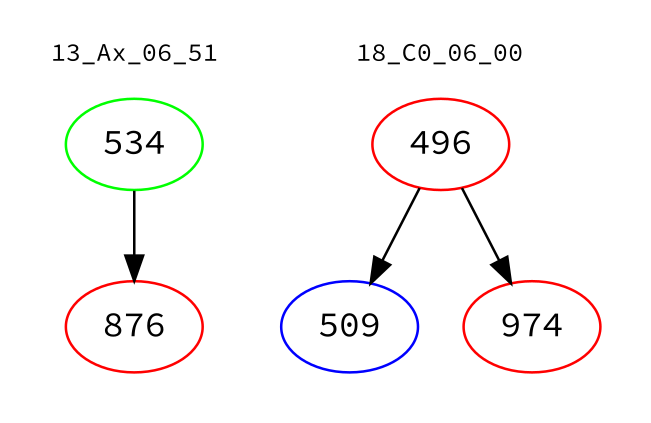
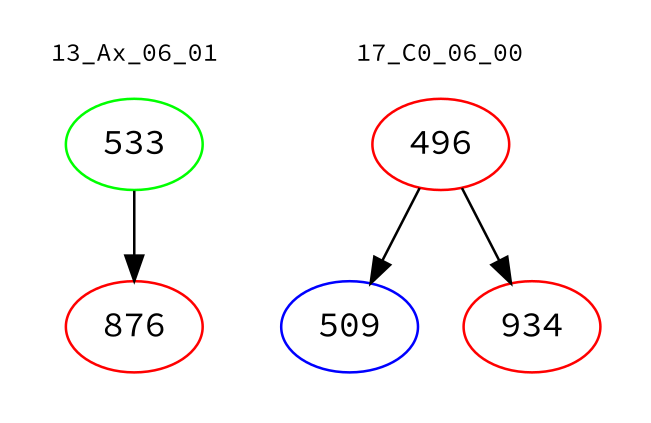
  digraph {
    fontname="Source Code Pro"
    node [color=red fontname="Source Code Pro"]
    edge [color=black fontname="Source Code Pro"]
-   n1 [color=green label=534]
+   n1 [color=green label=533]
    n2 [label=876]
    n3 [label=496]
    n4 [color=blue label=509]
-   n5 [label=974]
+   n5 [label=934]
    subgraph cluster_1 {
      color=white
      fontsize=10
-     label="13_Ax_06_51"
+     label="13_Ax_06_01"
      n1
      n2
    }
    subgraph cluster_2 {
      color=white
      fontsize=10
-     label="18_C0_06_00"
+     label="17_C0_06_00"
      n3
      n4
      n5
    }
    n1 -> n2
    n3 -> n4
    n3 -> n5
  }
